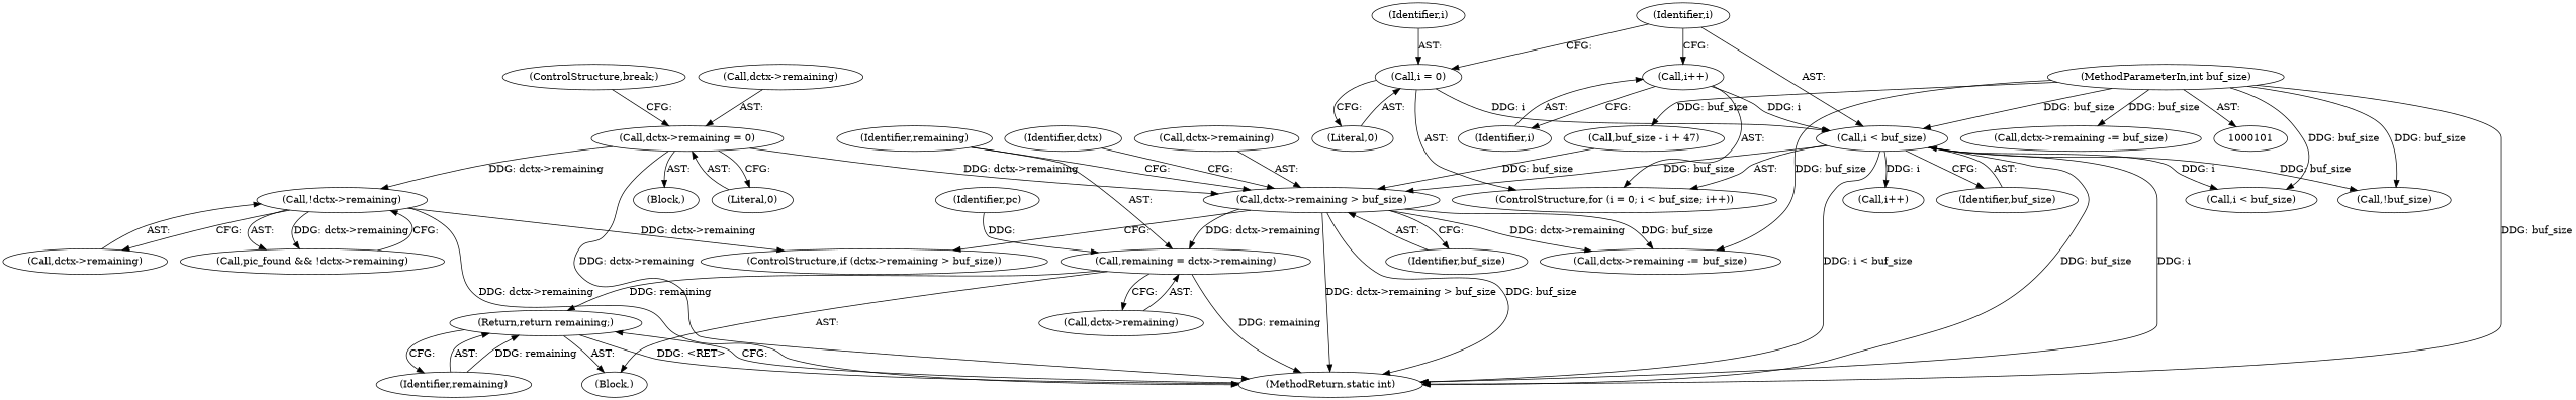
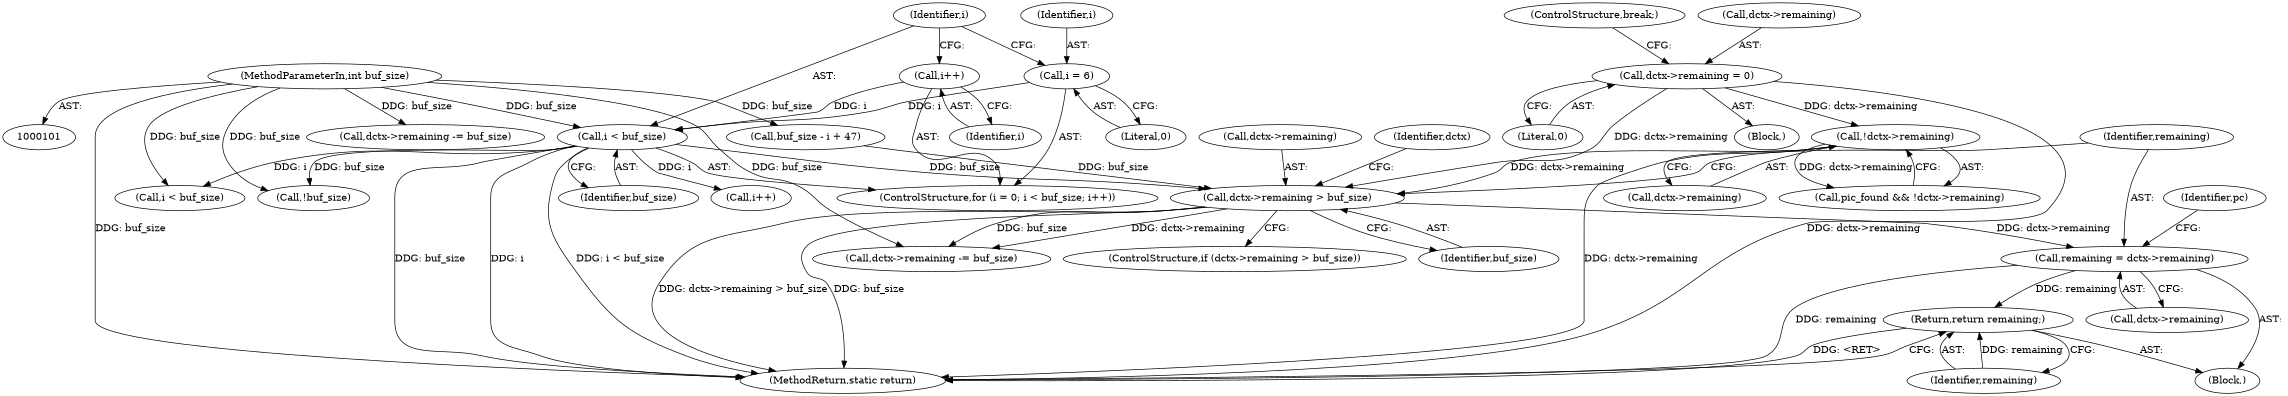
  digraph {
    n1 [label="(Call,remaining = dctx->remaining)"]
    n2 [label="(Return,return remaining;)"]
    n3 [label="(Call,dctx->remaining)"]
-   n4 [label="(MethodReturn,static int)"]
+   n4 [label="(MethodReturn,static return)"]
    n5 [label="(Block,)"]
    n6 [label="(Identifier,remaining)"]
    n7 [label="(Call,dctx->remaining > buf_size)"]
    n8 [label="(ControlStructure,if (dctx->remaining > buf_size))"]
    n9 [label="(Call,dctx->remaining -= buf_size)"]
    n10 [label="(Identifier,buf_size)"]
    n11 [label="(Call,dctx->remaining = 0)"]
    n12 [label="(Call,!dctx->remaining)"]
    n13 [label="(Block,)"]
    n14 [label="(Literal,0)"]
    n15 [label="(Call,dctx->remaining)"]
    n16 [label="(Call,pic_found && !dctx->remaining)"]
    n17 [label="(Call,i < buf_size)"]
    n18 [label="(ControlStructure,for (i = 0; i < buf_size; i++))"]
    n19 [label="(Call,i < buf_size)"]
    n20 [label="(Call,!buf_size)"]
    n21 [label="(Identifier,buf_size)"]
    n22 [label="(Call,i++)"]
    n23 [label="(Call,i++)"]
    n24 [label="(Identifier,i)"]
-   n25 [label="(Call,i = 0)"]
+   n25 [label="(Call,i = 6)"]
    n26 [label="(Literal,0)"]
    n27 [label="(MethodParameterIn,int buf_size)"]
    n28 [label="(Call,dctx->remaining -= buf_size)"]
    n29 [label="(Call,buf_size - i + 47)"]
    1000101
    n31 [label="(ControlStructure,break;)"]
    n32 [label="(Call,dctx->remaining)"]
    n33 [label="(Call,dctx->remaining)"]
    n34 [label="(Identifier,i)"]
    n35 [label="(Identifier,pc)"]
    n36 [label="(Identifier,i)"]
    n37 [label="(Identifier,dctx)"]
    n38 [label="(Identifier,remaining)"]
    n1 -> n2 [label="DDG: remaining"]
    n1 -> n3 [label="CFG: "]
    n1 -> n4 [label="DDG: remaining"]
    n1 -> n5 [label="AST: "]
    n2 -> n4 [label="DDG: <RET>"]
    n2 -> n5 [label="AST: "]
    n2 -> n6 [label="CFG: "]
    n3 -> n1 [label="AST: "]
    n4 -> n2 [label="CFG: "]
    n6 -> n2 [label="AST: "]
    n6 -> n2 [label="DDG: remaining"]
    n7 -> n1 [label="DDG: dctx->remaining"]
    n7 -> n4 [label="DDG: dctx->remaining > buf_size"]
    n7 -> n4 [label="DDG: buf_size"]
    n7 -> n8 [label="CFG: "]
    n7 -> n9 [label="DDG: buf_size"]
    n7 -> n9 [label="DDG: dctx->remaining"]
    n7 -> n10 [label="CFG: "]
    n10 -> n7 [label="AST: "]
    n11 -> n4 [label="DDG: dctx->remaining"]
    n11 -> n7 [label="DDG: dctx->remaining"]
    n11 -> n12 [label="DDG: dctx->remaining"]
    n11 -> n13 [label="AST: "]
    n11 -> n14 [label="CFG: "]
    n12 -> n4 [label="DDG: dctx->remaining"]
-   n12 -> n8 [label="DDG: dctx->remaining"]
+   n12 -> n7 [label="DDG: dctx->remaining"]
    n12 -> n15 [label="CFG: "]
    n12 -> n16 [label="AST: "]
    n12 -> n16 [label="DDG: dctx->remaining"]
    n14 -> n11 [label="AST: "]
    n15 -> n12 [label="AST: "]
    n16 -> n12 [label="CFG: "]
    n17 -> n4 [label="DDG: buf_size"]
    n17 -> n4 [label="DDG: i"]
    n17 -> n4 [label="DDG: i < buf_size"]
    n17 -> n7 [label="DDG: buf_size"]
    n17 -> n18 [label="AST: "]
    n17 -> n19 [label="DDG: i"]
    n17 -> n20 [label="DDG: buf_size"]
    n17 -> n21 [label="CFG: "]
    n17 -> n22 [label="DDG: i"]
    n21 -> n17 [label="AST: "]
    n23 -> n17 [label="DDG: i"]
    n23 -> n18 [label="AST: "]
    n23 -> n24 [label="CFG: "]
    n24 -> n23 [label="AST: "]
    n25 -> n17 [label="DDG: i"]
    n25 -> n18 [label="AST: "]
    n25 -> n26 [label="CFG: "]
    n26 -> n25 [label="AST: "]
    n27 -> n4 [label="DDG: buf_size"]
    n27 -> n9 [label="DDG: buf_size"]
    n27 -> n17 [label="DDG: buf_size"]
    n27 -> n19 [label="DDG: buf_size"]
    n27 -> n20 [label="DDG: buf_size"]
    n27 -> n28 [label="DDG: buf_size"]
    n27 -> n29 [label="DDG: buf_size"]
    n27 -> 1000101 [label="AST: "]
    n29 -> n7 [label="DDG: buf_size"]
    n31 -> n11 [label="CFG: "]
    n32 -> n11 [label="AST: "]
    n33 -> n7 [label="AST: "]
    n34 -> n17 [label="AST: "]
    n34 -> n23 [label="CFG: "]
    n34 -> n25 [label="CFG: "]
-   n35 -> n1 [label="DDG: "]
+   n35 -> n1 [label="CFG: "]
    n36 -> n25 [label="AST: "]
    n37 -> n7 [label="CFG: "]
    n38 -> n1 [label="AST: "]
    n38 -> n7 [label="CFG: "]
  }
